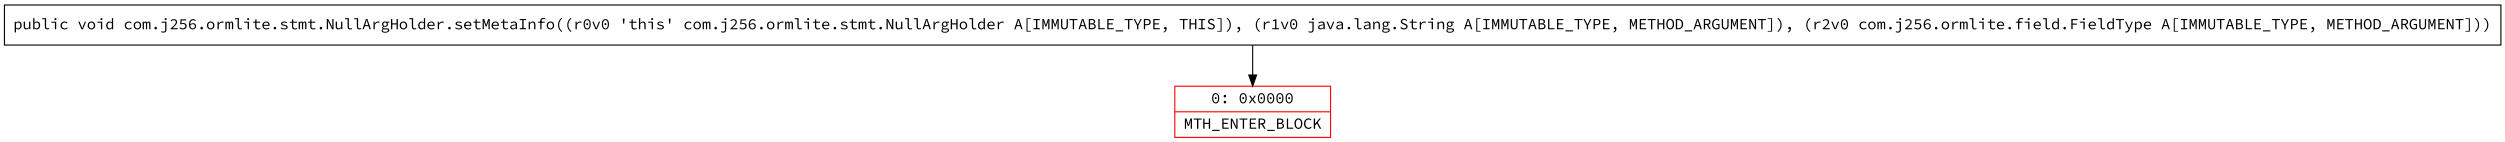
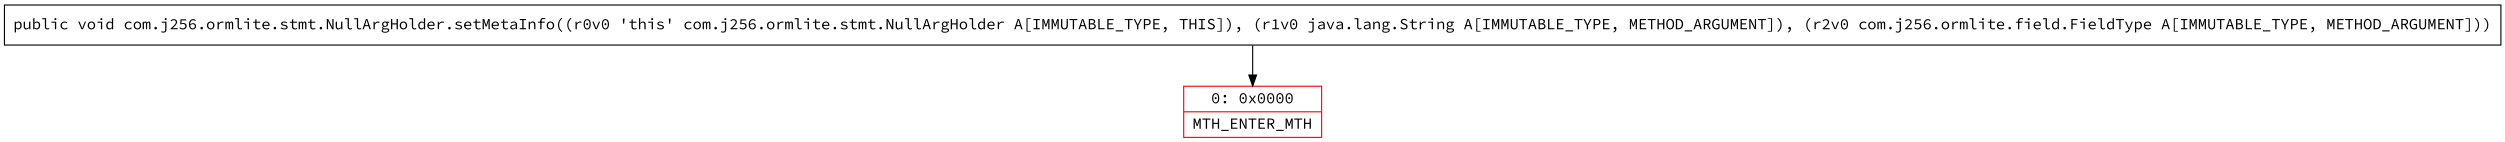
  digraph {
    fontname="Source Code Pro"
    node [shape=record fontname="Source Code Pro"]
-   n1 [color=red label="{0\:\ 0x0000|MTH_ENTER_BLOCK\l}"]
+   n1 [color=red label="{0\:\ 0x0000|MTH_ENTER_MTH\l}"]
    n2 [label="{public void com.j256.ormlite.stmt.NullArgHolder.setMetaInfo((r0v0 'this' com.j256.ormlite.stmt.NullArgHolder A[IMMUTABLE_TYPE, THIS]), (r1v0 java.lang.String A[IMMUTABLE_TYPE, METHOD_ARGUMENT]), (r2v0 com.j256.ormlite.field.FieldType A[IMMUTABLE_TYPE, METHOD_ARGUMENT])) }"]
    subgraph cluster_1 {
      label="R(0)"
    }
    n2 -> n1 [fontname="Source Code Pro"]
  }
